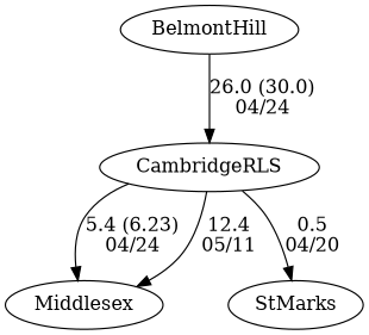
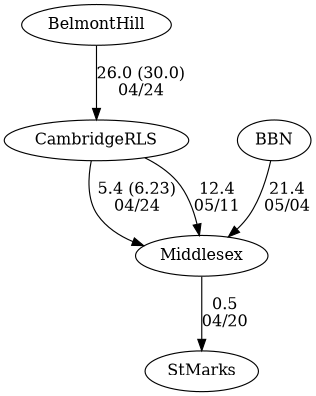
  digraph {
    edge [random=random]
    Middlesex
    StMarks
    CambridgeRLS
+   BBN
    BelmontHill
-   CambridgeRLS -> StMarks [label="0.5\n04/20" weight=100]
+   Middlesex -> StMarks [label="0.5\n04/20" weight=100]
    CambridgeRLS -> Middlesex [label="5.4 (6.23)\n04/24" weight=95]
    CambridgeRLS -> Middlesex [label="12.4\n05/11" weight=88]
+   BBN -> Middlesex [label="21.4\n05/04" weight=79]
    BelmontHill -> CambridgeRLS [label="26.0 (30.0)\n04/24" weight=74]
  }
